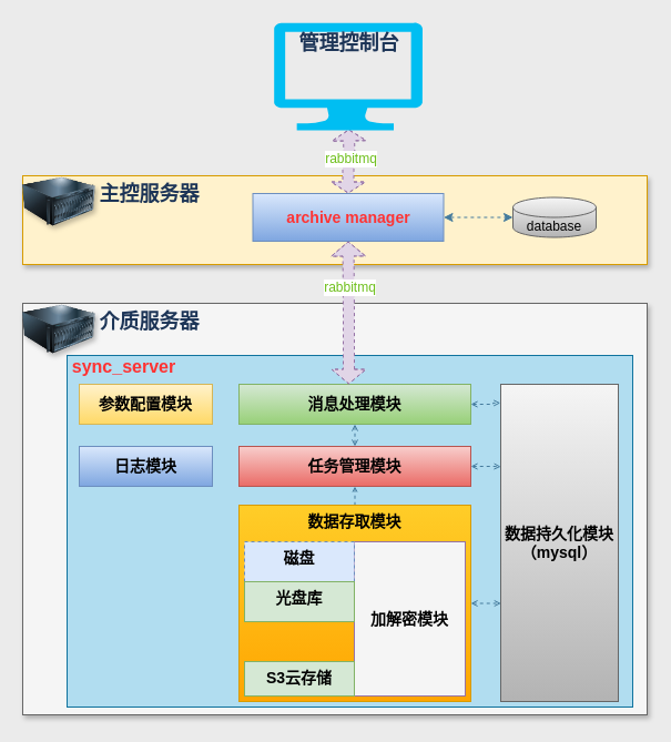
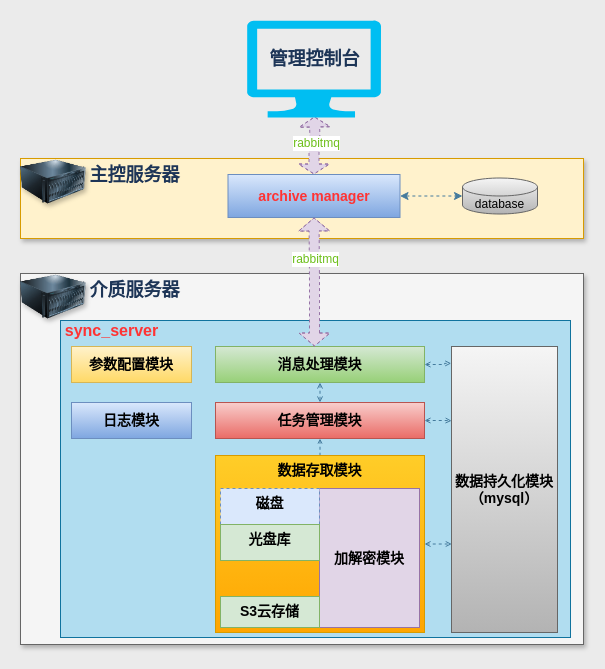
  <mxCell id="0" />
  <mxCell id="1" parent="0" />
  <mxCell id="2" value="" style="rounded=0;whiteSpace=wrap;html=1;shadow=1;fillColor=#f5f5f5;strokeColor=#666666;fontColor=#333333;movable=0;resizable=0;rotatable=0;deletable=0;editable=0;connectable=0;" parent="1" vertex="1"><mxGeometry x="20" y="273" width="563" height="371" as="geometry" /></mxCell>
  <mxCell id="3" value="" style="rounded=0;whiteSpace=wrap;html=1;strokeColor=#d79b00;fillColor=#FFF2CC;shadow=1;movable=0;resizable=0;rotatable=0;deletable=0;editable=0;connectable=0;" parent="1" vertex="1"><mxGeometry x="20" y="158" width="563" height="80" as="geometry" /></mxCell>
  <mxCell id="4" value="主控服务器" style="text;html=1;align=center;verticalAlign=middle;resizable=0;points=[];autosize=1;strokeColor=none;fillColor=none;fontColor=#1D3557;fontSize=18;fontStyle=1;movable=0;rotatable=0;deletable=0;editable=0;connectable=0;" parent="1" vertex="1"><mxGeometry x="80" y="158" width="108" height="34" as="geometry" /></mxCell>
  <mxCell id="5" style="edgeStyle=orthogonalEdgeStyle;rounded=0;orthogonalLoop=1;jettySize=auto;html=1;entryX=0.5;entryY=0;entryDx=0;entryDy=0;strokeColor=#9673a6;fontSize=18;fontColor=#1D3557;fillColor=#e1d5e7;shape=flexArrow;startArrow=block;endSize=3;startSize=3;dashed=1;movable=0;resizable=0;rotatable=0;deletable=0;editable=0;connectable=0;" parent="1" target="10" edge="1"><mxGeometry relative="1" as="geometry"><mxPoint x="314" y="116" as="sourcePoint" /></mxGeometry></mxCell>
  <mxCell id="6" value="rabbitmq" style="edgeLabel;html=1;align=center;verticalAlign=middle;resizable=0;points=[];fontSize=12;fontColor=#6DBF1A;movable=0;rotatable=0;deletable=0;editable=0;connectable=0;" parent="5" vertex="1" connectable="0"><mxGeometry x="-0.234" y="-2" relative="1" as="geometry"><mxPoint x="3" y="3" as="offset" /></mxGeometry></mxCell>
  <mxCell id="7" value="" style="verticalLabelPosition=bottom;html=1;verticalAlign=top;align=center;strokeColor=none;fillColor=#00BEF2;shape=mxgraph.azure.computer;pointerEvents=1;fontSize=18;fontColor=#1D3557;movable=0;resizable=0;rotatable=0;deletable=0;editable=0;connectable=0;" parent="1" vertex="1"><mxGeometry x="246.5" y="20" width="134" height="97" as="geometry" /></mxCell>
- <mxCell id="8" value="管理控制台" style="text;html=1;align=center;verticalAlign=middle;resizable=0;points=[];autosize=1;strokeColor=none;fillColor=none;fontSize=18;fontColor=#1D3557;fontStyle=1;movable=0;rotatable=0;deletable=0;editable=0;connectable=0;" parent="1" vertex="1"><mxGeometry x="259.5" y="22" width="108" height="34" as="geometry" /></mxCell>
+ <mxCell id="8" value="管理控制台" style="text;html=1;align=center;verticalAlign=middle;resizable=0;points=[];autosize=1;strokeColor=none;fillColor=none;fontSize=18;fontColor=#1D3557;fontStyle=1;movable=0;rotatable=0;deletable=0;editable=0;connectable=0;" parent="1" vertex="1"><mxGeometry x="259.5" y="42" width="108" height="34" as="geometry" /></mxCell>
  <mxCell id="9" style="edgeStyle=orthogonalEdgeStyle;rounded=0;orthogonalLoop=1;jettySize=auto;html=1;strokeColor=#457B9D;fontSize=16;fontColor=#FF3333;startArrow=classic;fillColor=#A8DADC;dashed=1;startFill=1;endArrow=classic;endFill=1;movable=0;resizable=0;rotatable=0;deletable=0;editable=0;connectable=0;" parent="1" source="10" target="13" edge="1"><mxGeometry relative="1" as="geometry" /></mxCell>
  <mxCell id="10" value="&lt;font color=&quot;#ff3333&quot; style=&quot;font-size: 14px;&quot;&gt;archive manager&lt;/font&gt;" style="rounded=0;whiteSpace=wrap;html=1;sketch=0;strokeColor=#6c8ebf;fillColor=#dae8fc;fontSize=14;gradientColor=#7ea6e0;fontStyle=1;movable=0;resizable=0;rotatable=0;deletable=0;editable=0;connectable=0;" parent="1" vertex="1"><mxGeometry x="227.5" y="174" width="172" height="43" as="geometry" /></mxCell>
  <mxCell id="11" value="" style="rounded=0;whiteSpace=wrap;html=1;sketch=0;fontSize=16;fontStyle=1;movable=0;resizable=0;rotatable=0;deletable=0;editable=0;connectable=0;fillColor=#b1ddf0;strokeColor=#10739e;" parent="1" vertex="1"><mxGeometry x="60" y="320" width="510" height="317" as="geometry" /></mxCell>
  <mxCell id="12" value="" style="image;html=1;image=img/lib/clip_art/computers/Server_128x128.png;shadow=1;dashed=1;strokeColor=#FFD966;fontSize=16;fontColor=#FF3333;fillColor=#6DBF1A;movable=0;resizable=0;rotatable=0;deletable=0;editable=0;connectable=0;" parent="1" vertex="1"><mxGeometry x="20" y="146" width="66" height="71" as="geometry" /></mxCell>
  <mxCell id="13" value="&lt;font style=&quot;font-size: 12px;&quot;&gt;database&lt;/font&gt;" style="shape=cylinder3;whiteSpace=wrap;html=1;boundedLbl=1;backgroundOutline=1;size=9.0;fontSize=14;fillColor=#f5f5f5;strokeColor=#666666;movable=0;resizable=0;rotatable=0;deletable=0;editable=0;connectable=0;rounded=0;gradientColor=#b3b3b3;" parent="1" vertex="1"><mxGeometry x="462" y="177.5" width="75" height="36" as="geometry" /></mxCell>
  <mxCell id="14" value="介质服务器" style="text;html=1;align=center;verticalAlign=middle;resizable=0;points=[];autosize=1;strokeColor=none;fillColor=none;fontColor=#1D3557;fontSize=18;fontStyle=1;movable=0;rotatable=0;deletable=0;editable=0;connectable=0;" parent="1" vertex="1"><mxGeometry x="80" y="273" width="108" height="34" as="geometry" /></mxCell>
  <mxCell id="15" value="" style="image;html=1;image=img/lib/clip_art/computers/Server_128x128.png;shadow=1;dashed=1;strokeColor=#FFD966;fontSize=16;fontColor=#FF3333;fillColor=#6DBF1A;movable=0;resizable=0;rotatable=0;deletable=0;editable=0;connectable=0;" parent="1" vertex="1"><mxGeometry x="20" y="261" width="66" height="71" as="geometry" /></mxCell>
  <mxCell id="16" value="&lt;font color=&quot;#ff3333&quot;&gt;sync_server&lt;/font&gt;" style="text;html=1;align=center;verticalAlign=middle;resizable=0;points=[];autosize=1;strokeColor=none;fillColor=none;fontColor=#1D3557;fontSize=16;fontStyle=1;movable=0;rotatable=0;deletable=0;editable=0;connectable=0;rounded=0;" parent="1" vertex="1"><mxGeometry x="55" y="314" width="111" height="31" as="geometry" /></mxCell>
  <mxCell id="17" value="" style="group;movable=0;resizable=0;rotatable=0;deletable=0;editable=0;connectable=0;" parent="1" vertex="1" connectable="0"><mxGeometry x="71" y="346" width="486" height="301" as="geometry" /></mxCell>
  <mxCell id="18" value="消息处理模块" style="rounded=0;whiteSpace=wrap;html=1;sketch=0;strokeColor=#82b366;fillColor=#d5e8d4;fontSize=14;fontStyle=1;movable=0;resizable=0;rotatable=0;deletable=0;editable=0;connectable=0;gradientColor=#97d077;" parent="17" vertex="1"><mxGeometry x="144" width="209" height="36" as="geometry" /></mxCell>
  <mxCell id="19" style="edgeStyle=orthogonalEdgeStyle;rounded=0;orthogonalLoop=1;jettySize=auto;html=1;dashed=1;strokeColor=#457B9D;strokeWidth=1;fontSize=14;fontColor=#FF3333;startArrow=open;startFill=0;endArrow=open;endFill=0;startSize=3;endSize=3;fillColor=#A8DADC;movable=0;resizable=0;rotatable=0;deletable=0;editable=0;connectable=0;" parent="17" source="20" target="29" edge="1"><mxGeometry relative="1" as="geometry" /></mxCell>
  <mxCell id="20" value="任务管理模块" style="rounded=0;whiteSpace=wrap;html=1;sketch=0;strokeColor=#b85450;fillColor=#f8cecc;fontSize=14;fontStyle=1;movable=0;resizable=0;rotatable=0;deletable=0;editable=0;connectable=0;gradientColor=#ea6b66;" parent="17" vertex="1"><mxGeometry x="144" y="56" width="209" height="36" as="geometry" /></mxCell>
  <mxCell id="21" style="edgeStyle=orthogonalEdgeStyle;rounded=0;orthogonalLoop=1;jettySize=auto;html=1;exitX=0.5;exitY=1;exitDx=0;exitDy=0;entryX=0.5;entryY=0;entryDx=0;entryDy=0;strokeColor=#457B9D;fontSize=16;fontColor=#FF3333;startArrow=open;startFill=0;endArrow=open;endFill=0;fillColor=#A8DADC;dashed=1;endSize=4;startSize=4;movable=0;resizable=0;rotatable=0;deletable=0;editable=0;connectable=0;" parent="17" source="18" target="20" edge="1"><mxGeometry relative="1" as="geometry" /></mxCell>
  <mxCell id="22" value="数据持久化模块（mysql）" style="rounded=0;whiteSpace=wrap;html=1;sketch=0;strokeColor=#666666;fillColor=#f5f5f5;fontSize=14;fontStyle=1;movable=0;resizable=0;rotatable=0;deletable=0;editable=0;connectable=0;gradientColor=#b3b3b3;" parent="17" vertex="1"><mxGeometry x="380" width="106" height="286" as="geometry" /></mxCell>
  <mxCell id="23" style="edgeStyle=orthogonalEdgeStyle;rounded=0;orthogonalLoop=1;jettySize=auto;html=1;entryX=-0.002;entryY=0.059;entryDx=0;entryDy=0;entryPerimeter=0;dashed=1;strokeColor=#457B9D;fontSize=16;fontColor=#FF3333;startArrow=open;startFill=0;endArrow=open;endFill=0;fillColor=#A8DADC;endSize=4;startSize=4;movable=0;resizable=0;rotatable=0;deletable=0;editable=0;connectable=0;" parent="17" source="18" target="22" edge="1"><mxGeometry relative="1" as="geometry" /></mxCell>
  <mxCell id="24" style="edgeStyle=orthogonalEdgeStyle;rounded=0;orthogonalLoop=1;jettySize=auto;html=1;entryX=0.001;entryY=0.26;entryDx=0;entryDy=0;entryPerimeter=0;dashed=1;strokeColor=#457B9D;fontSize=14;fontColor=#FF3333;startArrow=open;startFill=0;endArrow=open;endFill=0;fillColor=#A8DADC;startSize=4;endSize=4;movable=0;resizable=0;rotatable=0;deletable=0;editable=0;connectable=0;" parent="17" source="20" edge="1"><mxGeometry relative="1" as="geometry"><mxPoint x="380.106" y="74.26" as="targetPoint" /></mxGeometry></mxCell>
  <mxCell id="25" value="日志模块" style="rounded=0;whiteSpace=wrap;html=1;sketch=0;strokeColor=#6c8ebf;fillColor=#dae8fc;fontSize=14;fontStyle=1;movable=0;resizable=0;rotatable=0;deletable=0;editable=0;connectable=0;gradientColor=#7ea6e0;" parent="17" vertex="1"><mxGeometry y="56" width="120" height="36" as="geometry" /></mxCell>
  <mxCell id="26" value="参数配置模块" style="rounded=0;whiteSpace=wrap;html=1;sketch=0;strokeColor=#d6b656;fillColor=#fff2cc;fontSize=14;fontStyle=1;movable=0;resizable=0;rotatable=0;deletable=0;editable=0;connectable=0;gradientColor=#ffd966;" parent="17" vertex="1"><mxGeometry width="120" height="36" as="geometry" /></mxCell>
  <mxCell id="27" style="edgeStyle=orthogonalEdgeStyle;rounded=0;orthogonalLoop=1;jettySize=auto;html=1;entryX=0.003;entryY=0.706;entryDx=0;entryDy=0;entryPerimeter=0;dashed=1;strokeColor=#457B9D;fontSize=14;fontColor=#FF3333;startArrow=open;startFill=0;endArrow=open;endFill=0;startSize=4;endSize=4;fillColor=#A8DADC;movable=0;resizable=0;rotatable=0;deletable=0;editable=0;connectable=0;" parent="17" source="28" edge="1"><mxGeometry relative="1" as="geometry"><mxPoint x="380.318" y="197.506" as="targetPoint" /></mxGeometry></mxCell>
  <mxCell id="28" value="数据存取模块" style="rounded=0;whiteSpace=wrap;html=1;sketch=0;strokeColor=#d79b00;fillColor=#ffcd28;fontSize=14;fontStyle=1;movable=0;resizable=0;rotatable=0;deletable=0;editable=0;connectable=0;verticalAlign=top;gradientColor=#ffa500;" parent="17" vertex="1"><mxGeometry x="144" y="109" width="209" height="177" as="geometry" /></mxCell>
- <mxCell id="29" value="加解密模块" style="rounded=0;whiteSpace=wrap;html=1;sketch=0;strokeColor=#9673a6;fillColor=#f5f5f5;fontSize=14;fontStyle=1;movable=0;resizable=0;rotatable=0;deletable=0;editable=0;connectable=0;verticalAlign=middle;" parent="17" vertex="1"><mxGeometry x="248" y="142" width="100" height="139" as="geometry" /></mxCell>
+ <mxCell id="29" value="加解密模块" style="rounded=0;whiteSpace=wrap;html=1;sketch=0;strokeColor=#9673a6;fillColor=#e1d5e7;fontSize=14;fontStyle=1;movable=0;resizable=0;rotatable=0;deletable=0;editable=0;connectable=0;verticalAlign=middle;" parent="17" vertex="1"><mxGeometry x="248" y="142" width="100" height="139" as="geometry" /></mxCell>
  <mxCell id="30" value="磁盘" style="rounded=0;whiteSpace=wrap;html=1;sketch=0;strokeColor=#6c8ebf;fillColor=#dae8fc;fontSize=14;fontStyle=1;movable=0;resizable=0;rotatable=0;deletable=0;editable=0;connectable=0;verticalAlign=top;dashed=1;" parent="17" vertex="1"><mxGeometry x="149" y="142" width="99" height="36" as="geometry" /></mxCell>
  <mxCell id="31" value="光盘库" style="rounded=0;whiteSpace=wrap;html=1;sketch=0;strokeColor=#82b366;fillColor=#d5e8d4;fontSize=14;fontStyle=1;movable=0;resizable=0;rotatable=0;deletable=0;editable=0;connectable=0;verticalAlign=top;" parent="17" vertex="1"><mxGeometry x="149" y="178" width="99" height="36" as="geometry" /></mxCell>
  <mxCell id="32" value="S3云存储" style="rounded=0;whiteSpace=wrap;html=1;sketch=0;strokeColor=#82b366;fillColor=#d5e8d4;fontSize=14;fontStyle=1;movable=0;resizable=0;rotatable=0;deletable=0;editable=0;connectable=0;verticalAlign=top;" parent="17" vertex="1"><mxGeometry x="149" y="250" width="99" height="31" as="geometry" /></mxCell>
  <mxCell id="33" style="edgeStyle=orthogonalEdgeStyle;rounded=0;orthogonalLoop=1;jettySize=auto;html=1;entryX=0.5;entryY=1;entryDx=0;entryDy=0;strokeColor=#9673a6;fontSize=18;fontColor=#1D3557;startArrow=block;startFill=1;endArrow=classic;endFill=1;fillColor=#e1d5e7;shape=flexArrow;endSize=4;startSize=4;dashed=1;strokeWidth=1;movable=0;resizable=0;rotatable=0;deletable=0;editable=0;connectable=0;" parent="1" source="18" target="10" edge="1"><mxGeometry relative="1" as="geometry"><mxPoint x="344" y="283" as="sourcePoint" /><Array as="points"><mxPoint x="314" y="281" /><mxPoint x="314" y="281" /></Array></mxGeometry></mxCell>
  <mxCell id="34" value="rabbitmq" style="edgeLabel;html=1;align=center;verticalAlign=middle;resizable=0;points=[];fontSize=12;fontColor=#6DBF1A;movable=0;rotatable=0;deletable=0;editable=0;connectable=0;" parent="33" vertex="1" connectable="0"><mxGeometry x="-0.034" y="1" relative="1" as="geometry"><mxPoint x="1" y="-26" as="offset" /></mxGeometry></mxCell>
